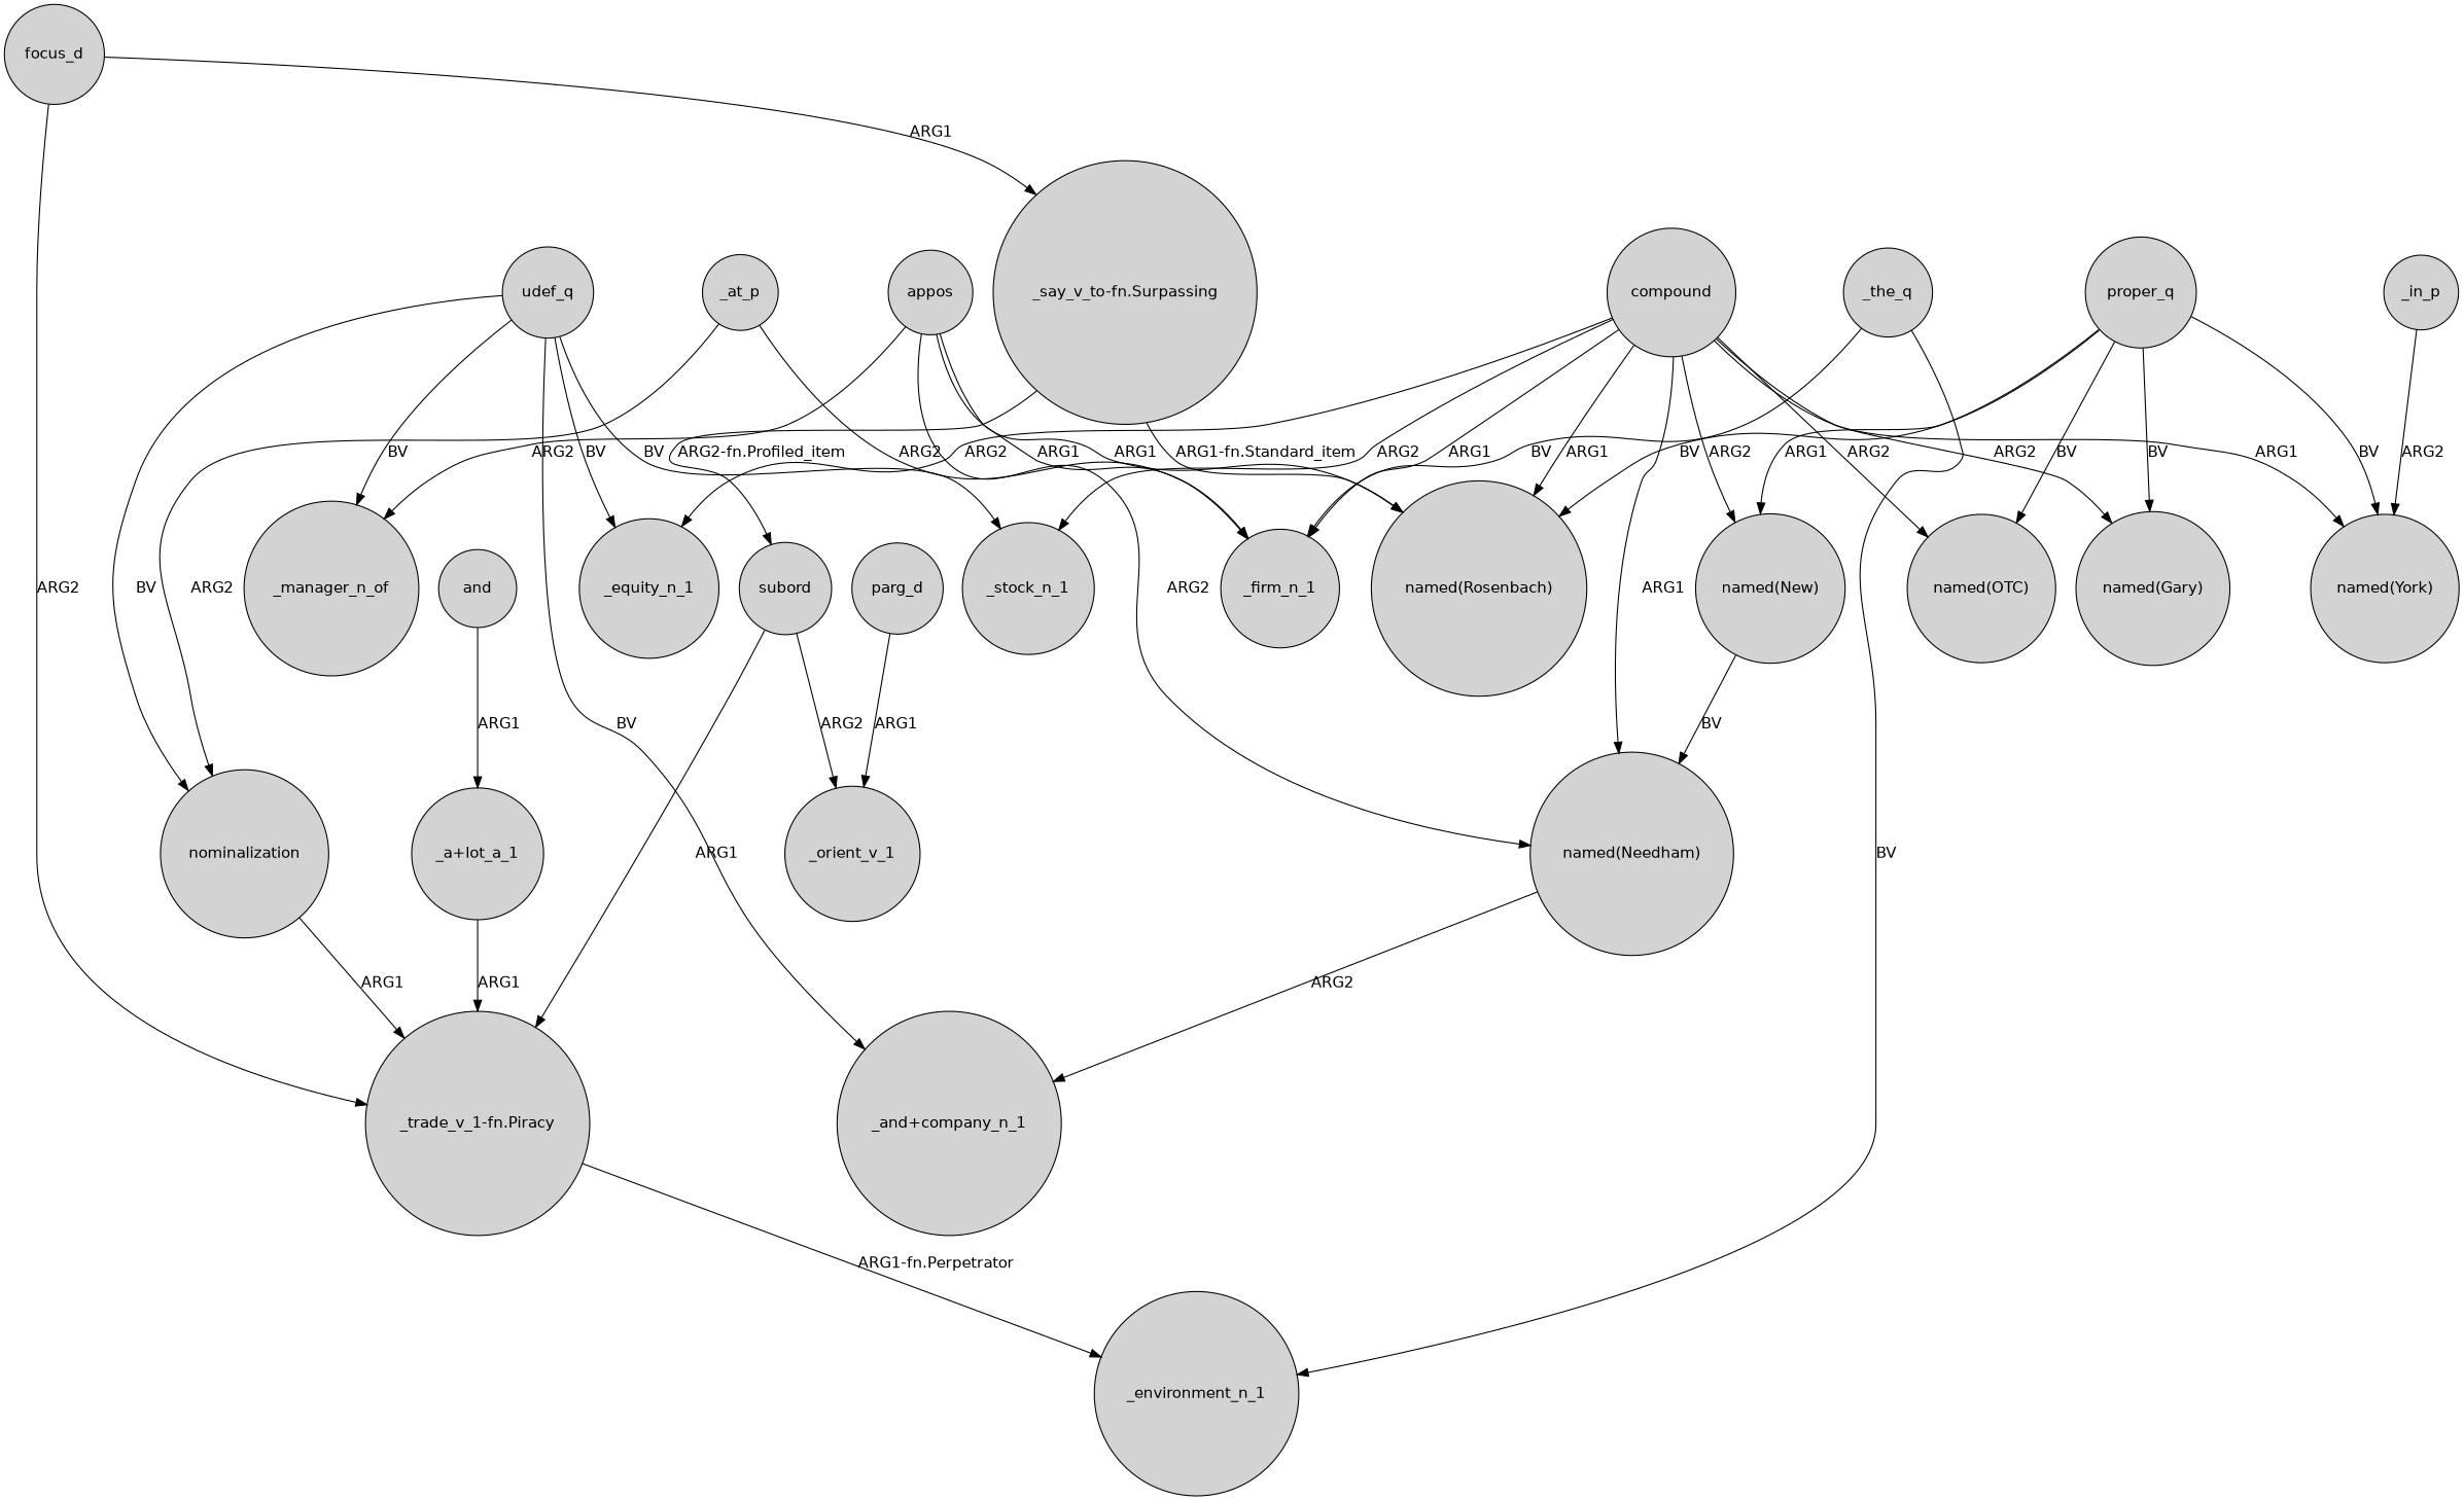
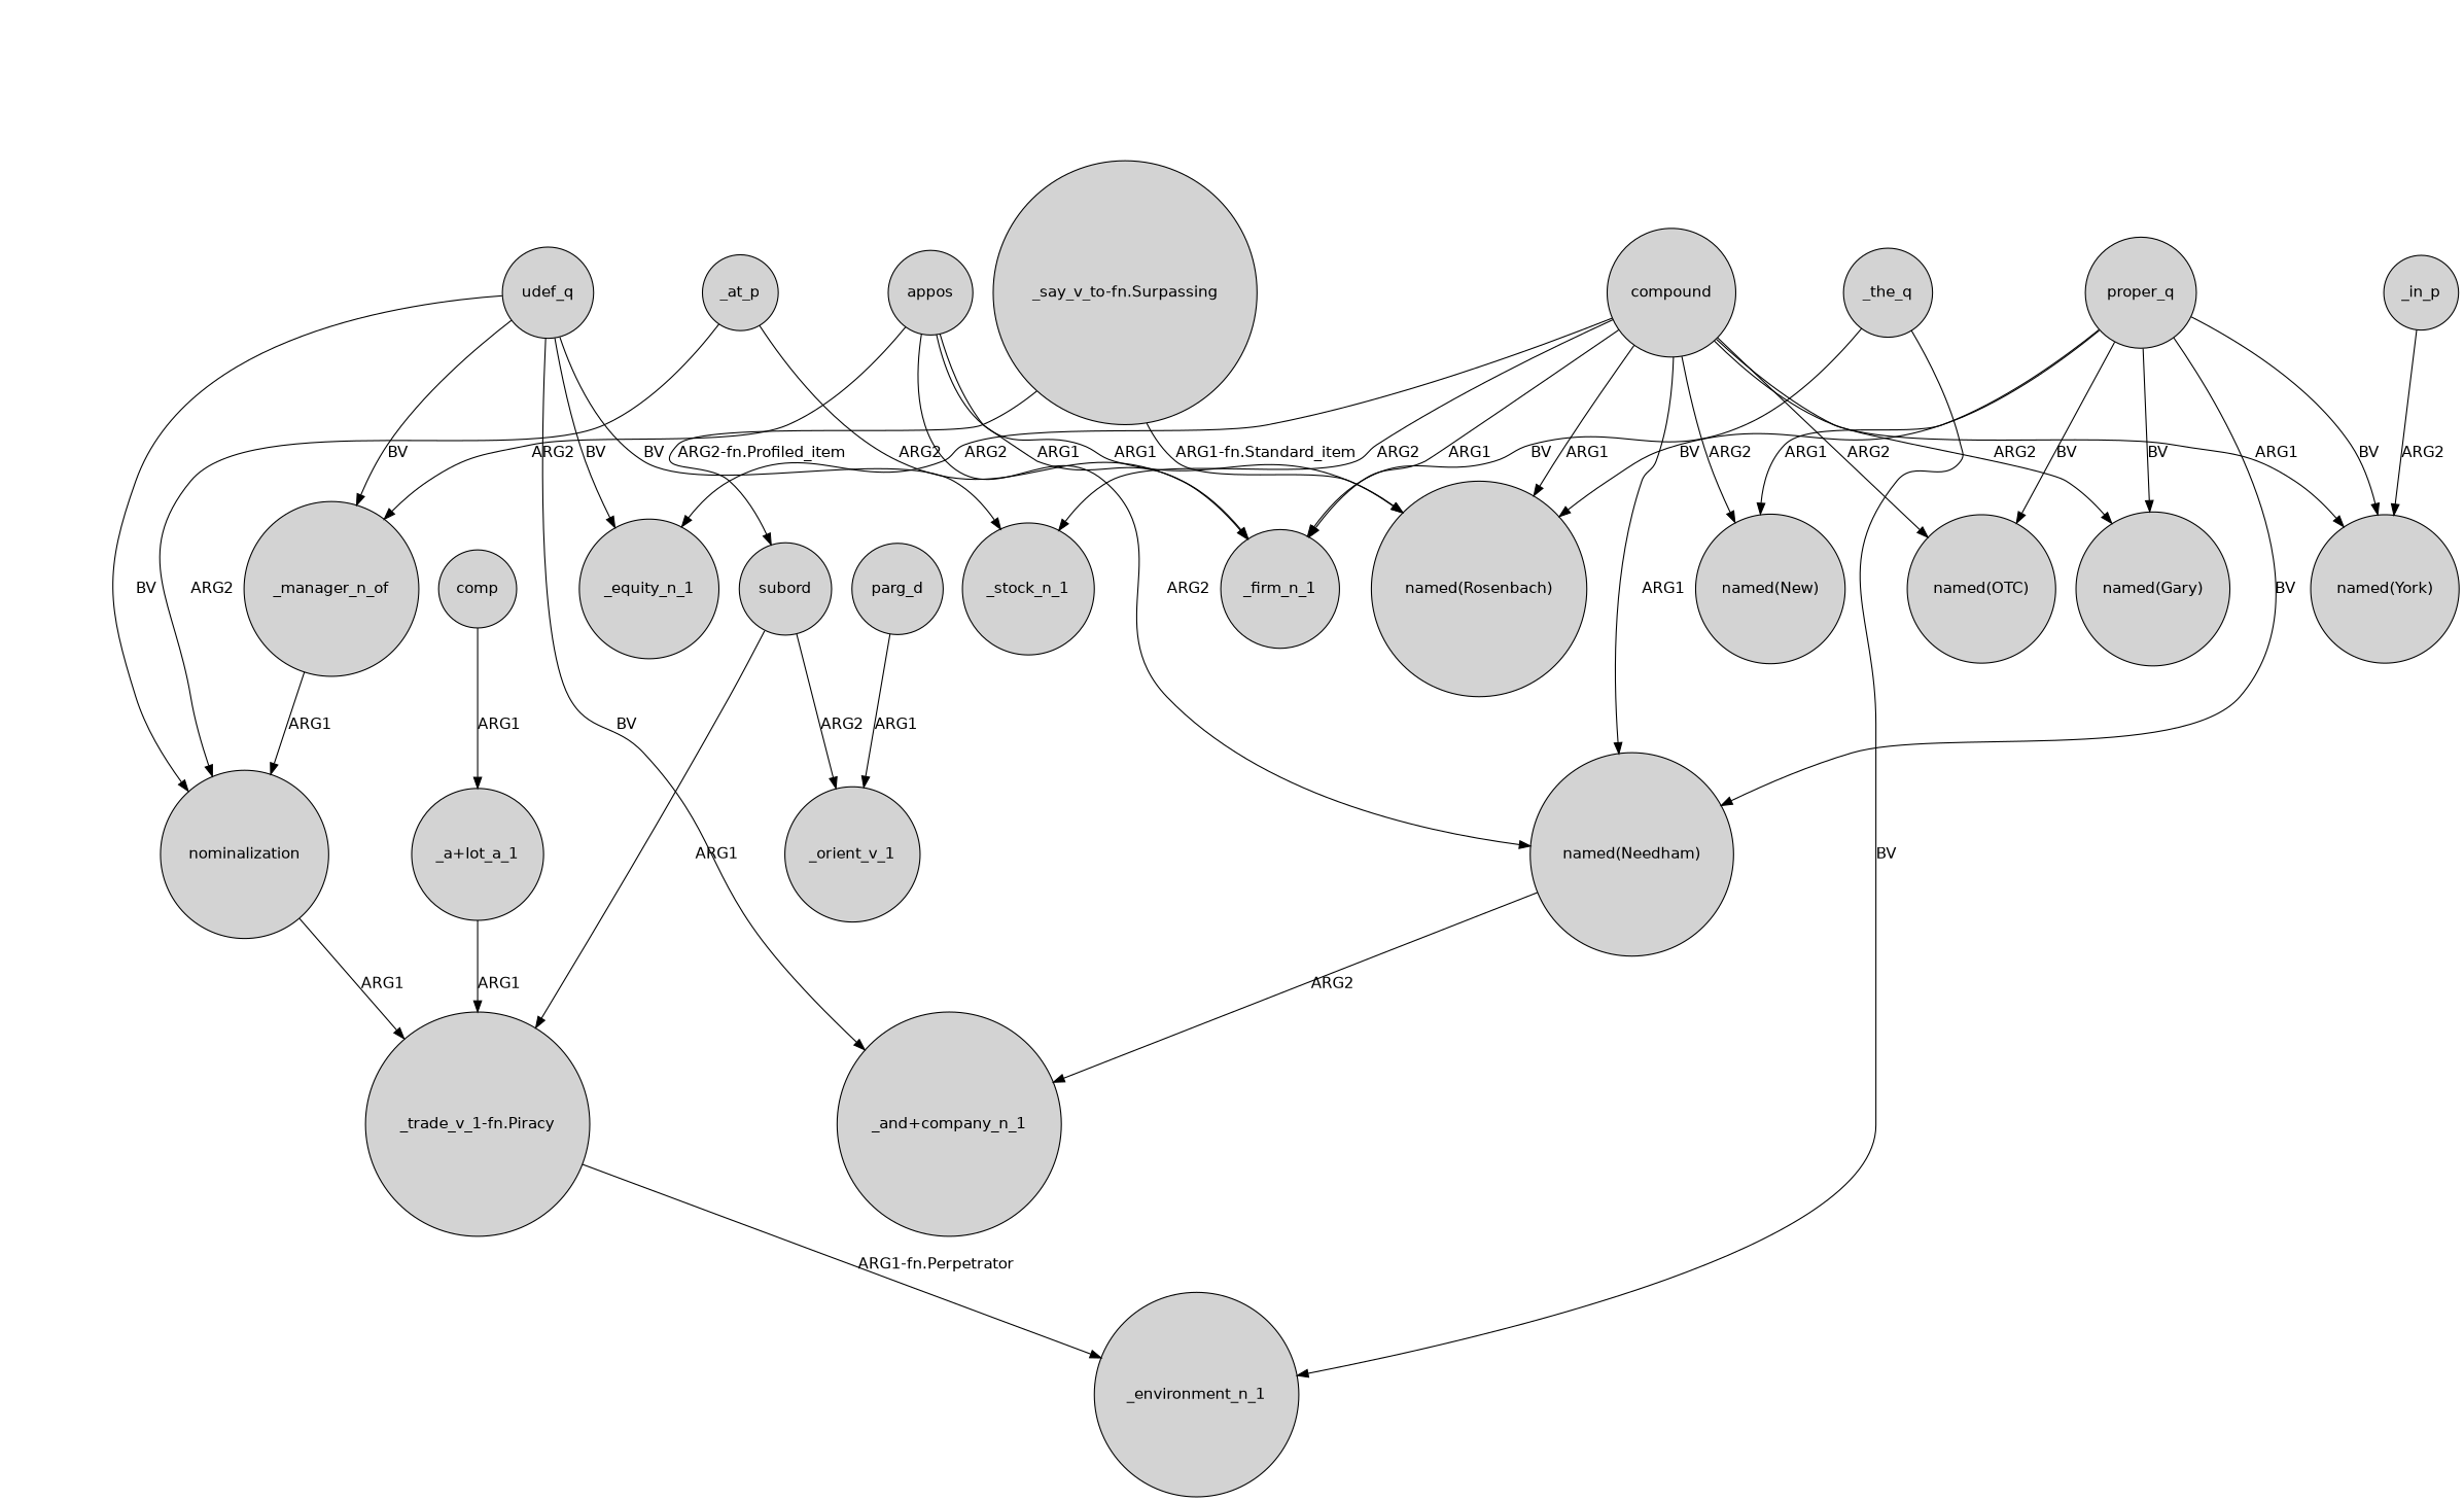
  digraph {
    fontname="DejaVu Sans"
    node [fontname="DejaVu Sans" shape=circle style=filled]
    edge [fontname="DejaVu Sans"]
    nominalization
    "_trade_v_1-fn.Piracy"
    _environment_n_1
    "_a+lot_a_1"
    proper_q
    "named(Gary)"
    "named(Needham)"
    "named(New)"
    "named(York)"
    "named(Rosenbach)"
    "named(OTC)"
    "_and+company_n_1"
    compound
    _equity_n_1
    _stock_n_1
    _firm_n_1
    _in_p
    _at_p
    udef_q
    _manager_n_of
    subord
    _orient_v_1
-   focus_d
    "_say_v_to-fn.Surpassing"
-   comp [label=and]
+   comp
    appos
    _the_q
    parg_d
    nominalization -> "_trade_v_1-fn.Piracy" [label=ARG1]
    "_trade_v_1-fn.Piracy" -> _environment_n_1 [label="ARG1-fn.Perpetrator"]
    "_a+lot_a_1" -> "_trade_v_1-fn.Piracy" [label=ARG1]
    proper_q -> "named(Gary)" [label=BV]
-   "named(New)" -> "named(Needham)" [label=BV]
+   proper_q -> "named(Needham)" [label=BV]
    proper_q -> "named(New)" [label=ARG1]
    proper_q -> "named(York)" [label=BV]
    proper_q -> "named(Rosenbach)" [label=BV]
    proper_q -> "named(OTC)" [label=BV]
    "named(Needham)" -> "_and+company_n_1" [label=ARG2]
    compound -> "named(Gary)" [label=ARG2]
    compound -> "named(Needham)" [label=ARG1]
    compound -> "named(New)" [label=ARG2]
    compound -> "named(York)" [label=ARG1]
    compound -> "named(Rosenbach)" [label=ARG1]
    compound -> "named(OTC)" [label=ARG2]
    compound -> _equity_n_1 [label=ARG2]
    compound -> _stock_n_1 [label=ARG2]
    compound -> _firm_n_1 [label=ARG1]
    _in_p -> "named(York)" [label=ARG2]
    _at_p -> nominalization [label=ARG2]
    _at_p -> _firm_n_1 [label=ARG2]
    udef_q -> nominalization [label=BV]
    udef_q -> "_and+company_n_1" [label=BV]
    udef_q -> _equity_n_1 [label=BV]
    udef_q -> _stock_n_1 [label=BV]
    udef_q -> _manager_n_of [label=BV]
+   _manager_n_of -> nominalization [label=ARG1]
    subord -> "_trade_v_1-fn.Piracy" [label=ARG1]
    subord -> _orient_v_1 [label=ARG2]
-   focus_d -> "_trade_v_1-fn.Piracy" [label=ARG2]
-   focus_d -> "_say_v_to-fn.Surpassing" [label=ARG1]
    "_say_v_to-fn.Surpassing" -> "named(Rosenbach)" [label="ARG1-fn.Standard_item"]
    "_say_v_to-fn.Surpassing" -> subord [label="ARG2-fn.Profiled_item"]
    comp -> "_a+lot_a_1" [label=ARG1]
    appos -> "named(Needham)" [label=ARG2]
    appos -> "named(Rosenbach)" [label=ARG1]
    appos -> _firm_n_1 [label=ARG1]
    appos -> _manager_n_of [label=ARG2]
    _the_q -> _environment_n_1 [label=BV]
    _the_q -> _firm_n_1 [label=BV]
    parg_d -> _orient_v_1 [label=ARG1]
  }
